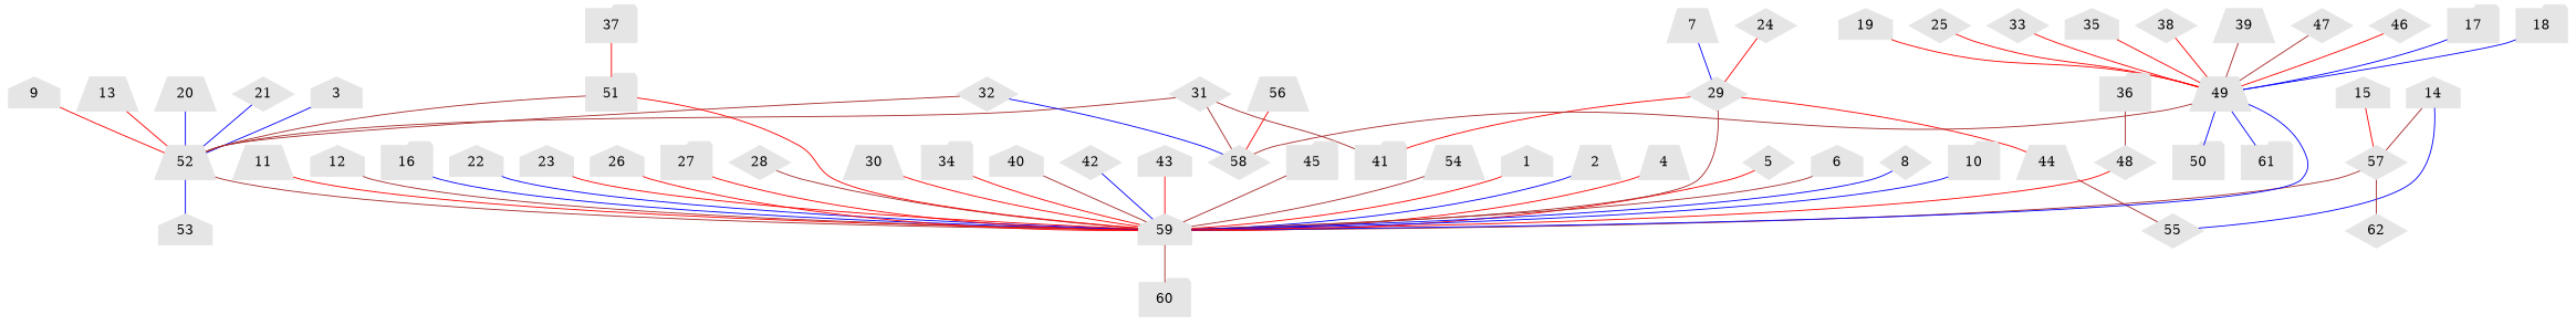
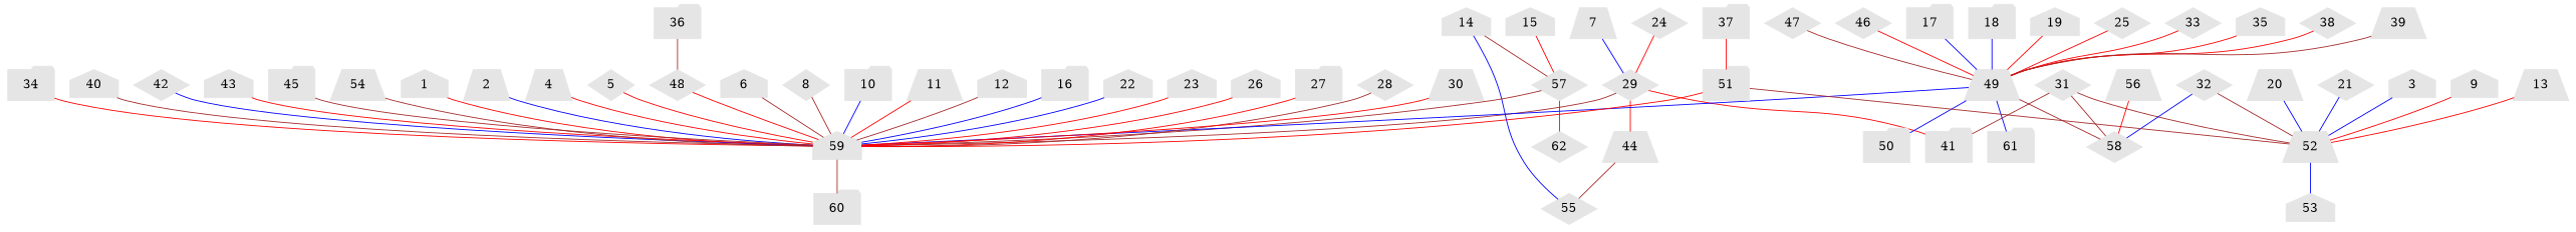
  graph {
    node [color=gray90 shape=diamond style=filled]
    edge [color=red weight=1.0]
    1 [shape=house]
    59 [shape=house]
    60 [shape=folder]
    2 [shape=trapezium]
    3 [shape=house]
    52 [shape=trapezium]
    53 [shape=house]
    4 [shape=trapezium]
    5
    6 [shape=house]
    7 [shape=trapezium]
    29
    41 [shape=folder]
    44 [shape=trapezium]
    8
    9 [shape=house]
    10 [shape=folder]
    11 [shape=trapezium]
    12 [shape=house]
    13 [shape=trapezium]
    14 [shape=house]
    55
    57
    62
    15 [shape=house]
    16 [shape=folder]
    17 [shape=folder]
    49 [shape=trapezium]
    58
    50 [shape=folder]
    61 [shape=folder]
    18 [shape=folder]
    19 [shape=house]
    20 [shape=trapezium]
    21
    22 [shape=house]
    23 [shape=house]
    24
    25
    26 [shape=house]
    27 [shape=folder]
    28
    30 [shape=trapezium]
    31
    32
    33
    34 [shape=folder]
    35 [shape=house]
    36 [shape=folder]
    48
    37 [shape=folder]
    51 [shape=folder]
    38
    39 [shape=trapezium]
    40 [shape=house]
    42
    47
    43 [shape=house]
    45 [shape=folder]
    46
    54 [shape=trapezium]
    56 [shape=trapezium]
    1 -- 59
    59 -- 60 [color=brown]
    2 -- 59 [color=blue]
    3 -- 52 [color=blue]
-   52 -- 59 [color=brown]
    52 -- 53 [color=blue]
    4 -- 59
    5 -- 59
    6 -- 59 [color=brown]
    7 -- 29 [color=blue]
    29 -- 59 [color=brown]
    29 -- 41
    29 -- 44
    44 -- 55 [color=brown]
-   8 -- 59 [color=blue]
+   8 -- 59 [color=brown]
    9 -- 52
    10 -- 59 [color=blue]
    11 -- 59
    12 -- 59 [color=brown]
    13 -- 52
    14 -- 55 [color=blue]
    14 -- 57 [color=brown]
    57 -- 59 [color=brown]
    57 -- 62 [color=brown]
    15 -- 57
    16 -- 59 [color=blue]
    17 -- 49 [color=blue]
    49 -- 59 [color=blue]
    49 -- 58 [color=brown]
    49 -- 50 [color=blue]
    49 -- 61 [color=blue]
    18 -- 49 [color=blue]
    19 -- 49
    20 -- 52 [color=blue]
    21 -- 52 [color=blue]
    22 -- 59 [color=blue]
    23 -- 59
    24 -- 29
    25 -- 49
    26 -- 59
    27 -- 59
    28 -- 59 [color=brown]
    30 -- 59
    31 -- 52 [color=brown]
    31 -- 41 [color=brown]
    31 -- 58 [color=brown]
    32 -- 52 [color=brown]
    32 -- 58 [color=blue]
    33 -- 49
    34 -- 59
    35 -- 49
    36 -- 48 [color=brown]
    48 -- 59 [weight=2.0]
    37 -- 51
    51 -- 59
    51 -- 52 [color=brown]
    38 -- 49
    39 -- 49 [color=brown]
    40 -- 59 [color=brown]
    42 -- 59 [color=blue]
    47 -- 49 [color=brown]
    43 -- 59
    45 -- 59 [color=brown]
    46 -- 49
    54 -- 59 [color=brown]
    56 -- 58
  }
